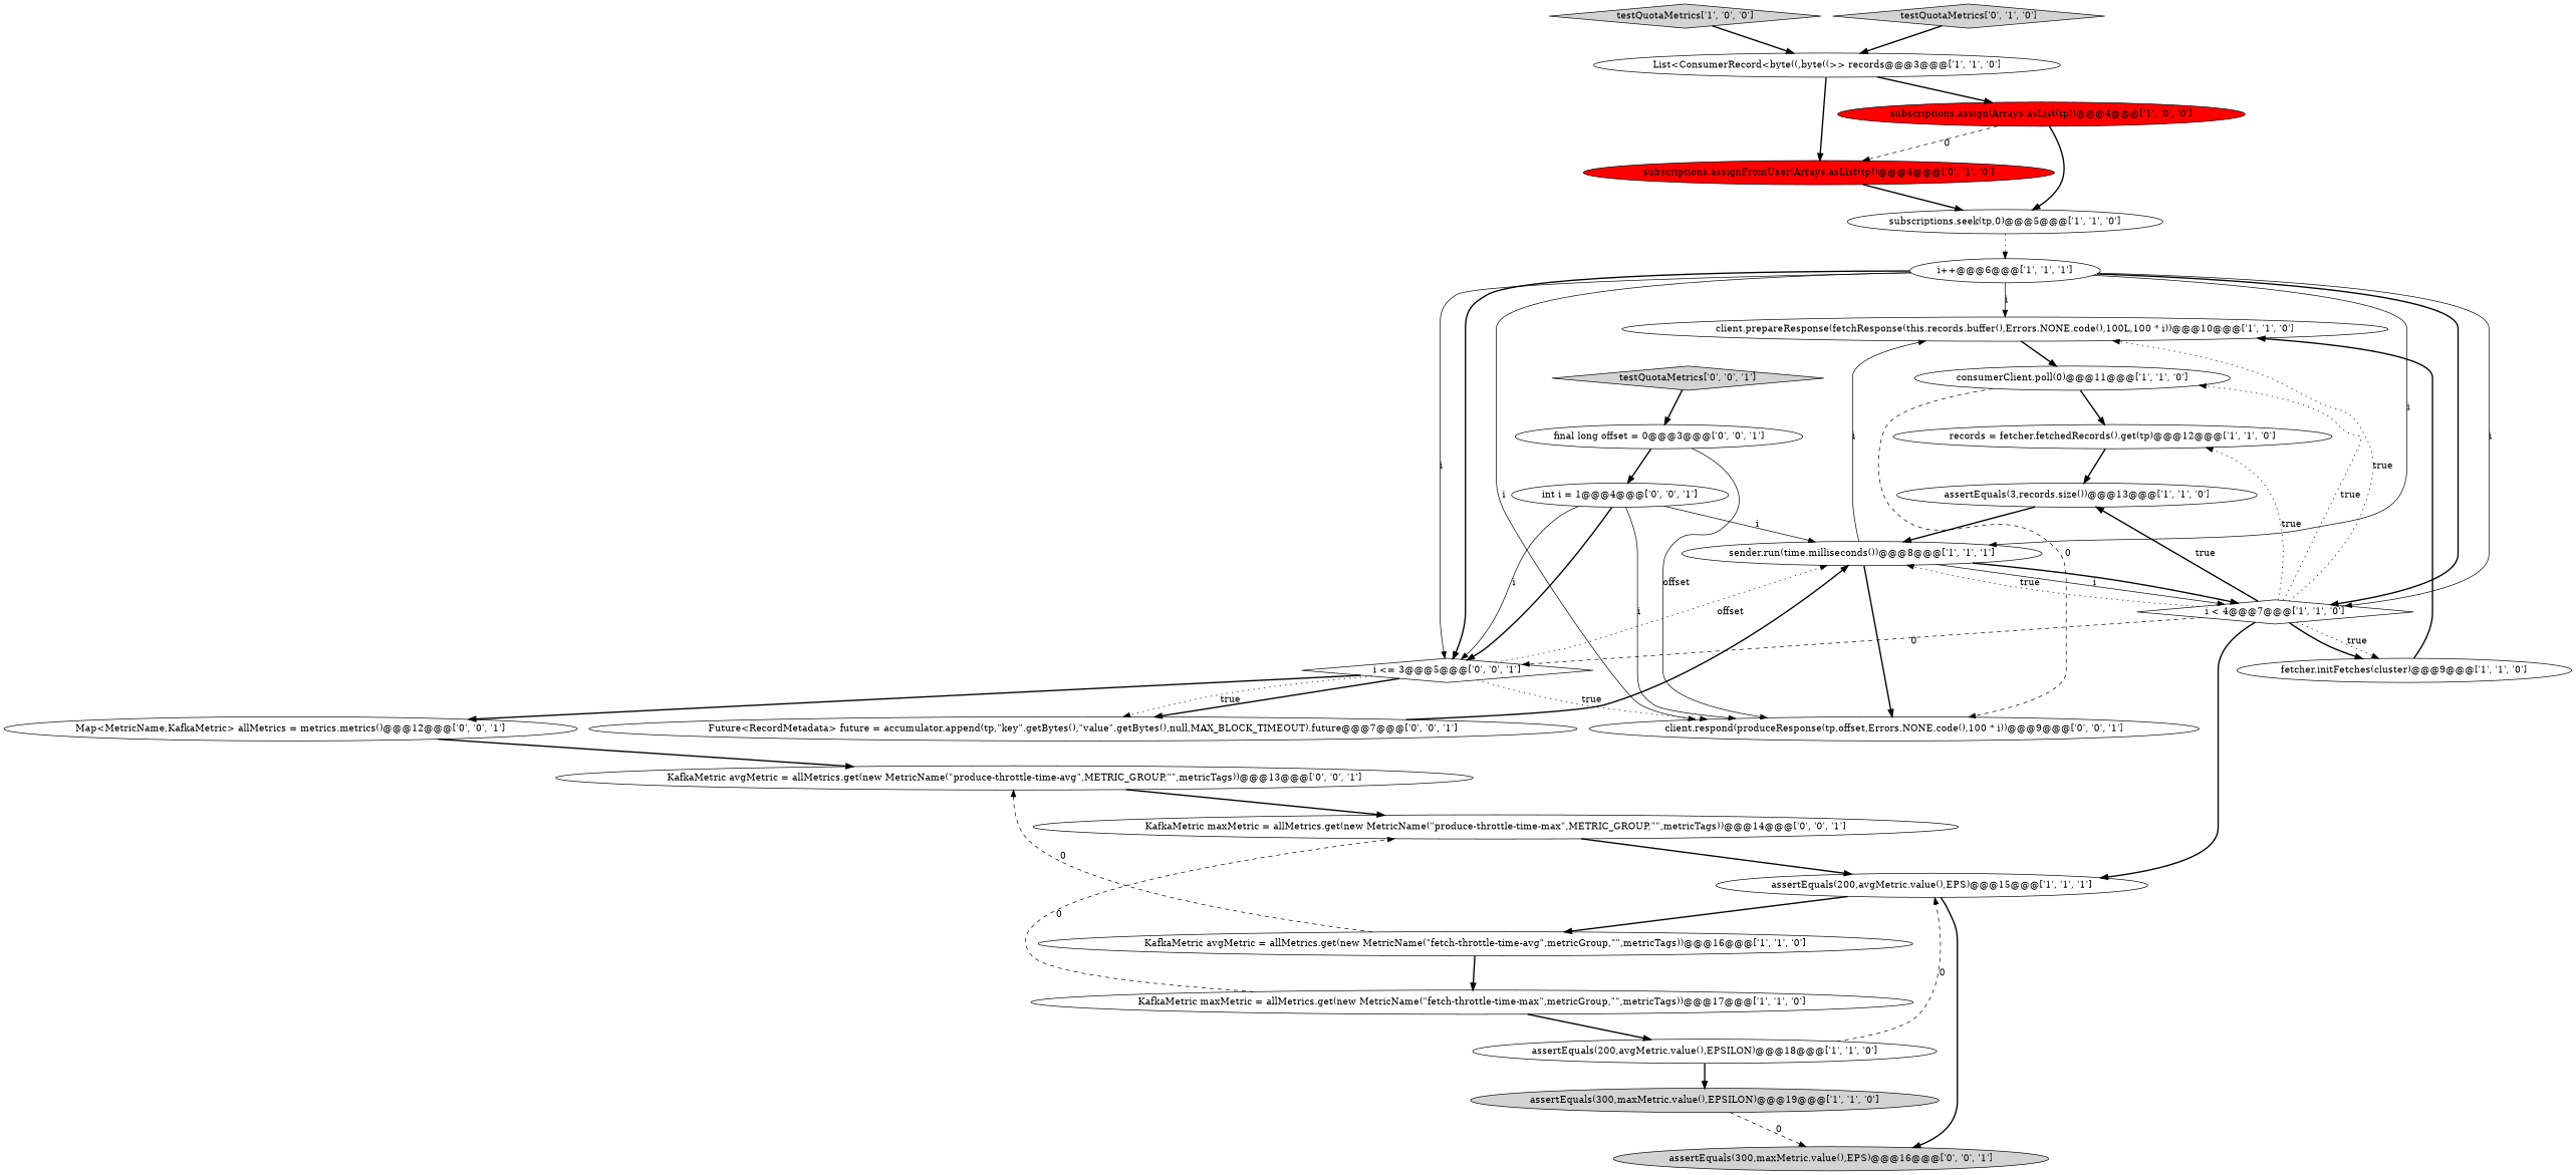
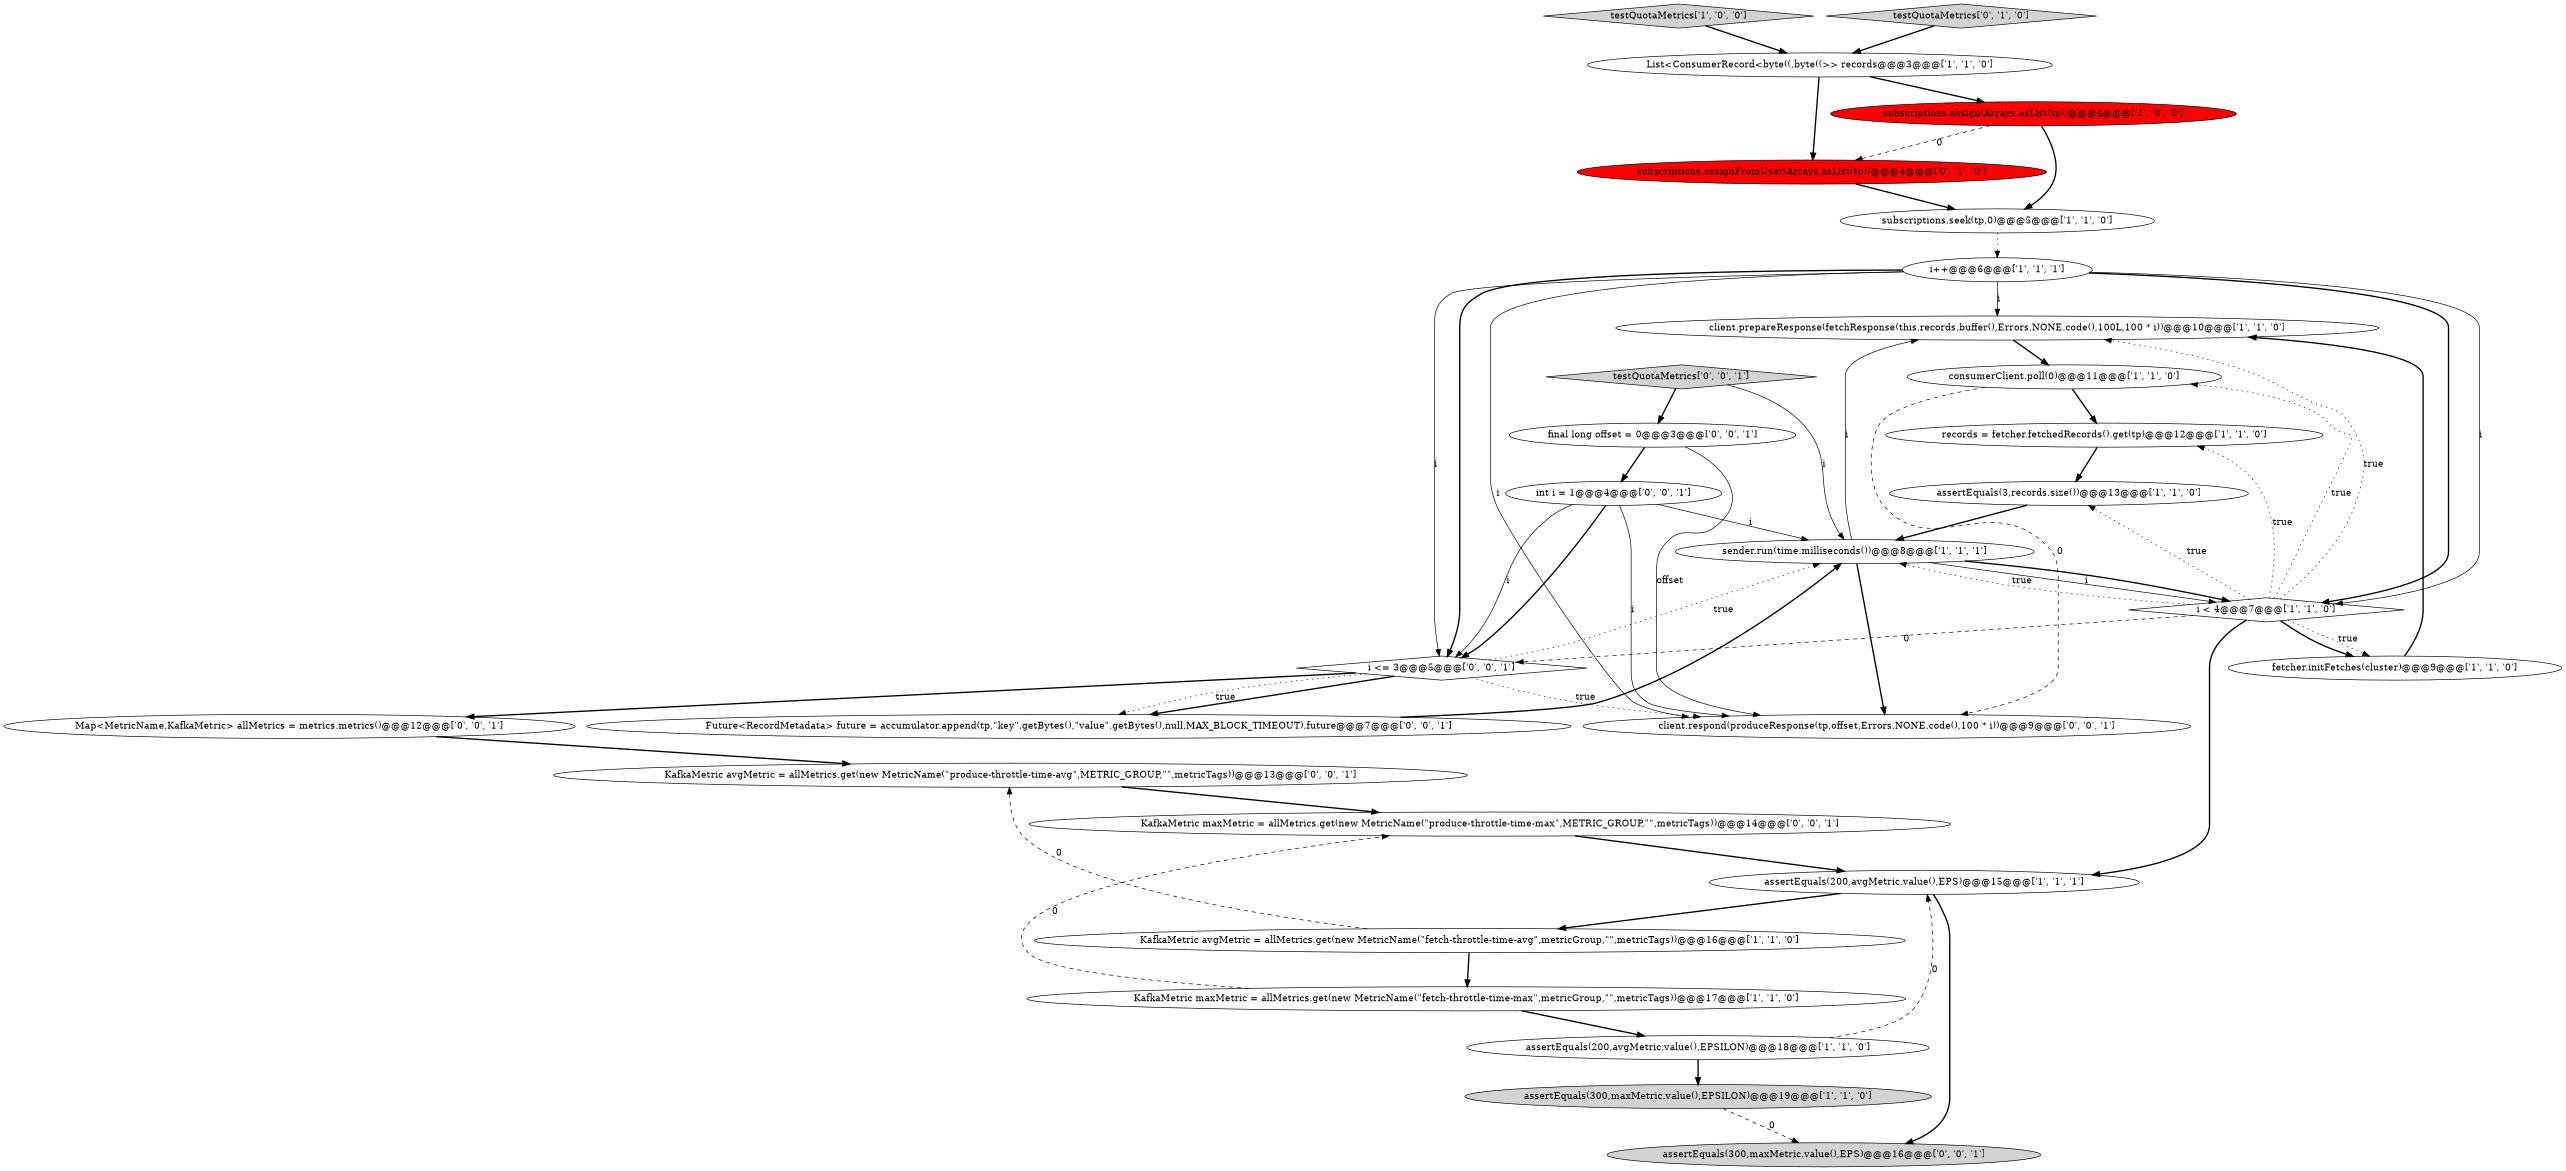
  digraph {
    node [fillcolor=white shape=ellipse style=filled]
    edge [style=bold]
    n1 [fillcolor=lightgray label="testQuotaMetrics['1', '0', '0']" shape=diamond]
    n2 [label="List<ConsumerRecord<byte((,byte((>> records@@@3@@@['1', '1', '0']"]
    n3 [fillcolor=red label="subscriptions.assignFromUser(Arrays.asList(tp))@@@4@@@['0', '1', '0']"]
    n4 [fillcolor=red label="subscriptions.assign(Arrays.asList(tp))@@@4@@@['1', '0', '0']"]
    n5 [label="fetcher.initFetches(cluster)@@@9@@@['1', '1', '0']"]
    n6 [label="client.prepareResponse(fetchResponse(this.records.buffer(),Errors.NONE.code(),100L,100 * i))@@@10@@@['1', '1', '0']"]
    n7 [label="consumerClient.poll(0)@@@11@@@['1', '1', '0']"]
    n8 [label="assertEquals(200,avgMetric.value(),EPSILON)@@@18@@@['1', '1', '0']"]
    n9 [fillcolor=lightgray label="assertEquals(300,maxMetric.value(),EPSILON)@@@19@@@['1', '1', '0']"]
    n10 [label="assertEquals(200,avgMetric.value(),EPS)@@@15@@@['1', '1', '1']"]
    n11 [fillcolor=lightgray label="assertEquals(300,maxMetric.value(),EPS)@@@16@@@['0', '0', '1']"]
    n12 [label="KafkaMetric avgMetric = allMetrics.get(new MetricName(\"fetch-throttle-time-avg\",metricGroup,\"\",metricTags))@@@16@@@['1', '1', '0']"]
    n13 [label="KafkaMetric maxMetric = allMetrics.get(new MetricName(\"fetch-throttle-time-max\",metricGroup,\"\",metricTags))@@@17@@@['1', '1', '0']"]
    n14 [label="KafkaMetric maxMetric = allMetrics.get(new MetricName(\"produce-throttle-time-max\",METRIC_GROUP,\"\",metricTags))@@@14@@@['0', '0', '1']"]
    n15 [fillcolor=lightgray label="testQuotaMetrics['0', '0', '1']" shape=diamond]
    n16 [label="final long offset = 0@@@3@@@['0', '0', '1']"]
    n17 [label="client.respond(produceResponse(tp,offset,Errors.NONE.code(),100 * i))@@@9@@@['0', '0', '1']"]
    n18 [label="int i = 1@@@4@@@['0', '0', '1']"]
    n19 [label="KafkaMetric avgMetric = allMetrics.get(new MetricName(\"produce-throttle-time-avg\",METRIC_GROUP,\"\",metricTags))@@@13@@@['0', '0', '1']"]
    n20 [fillcolor=lightgray label="testQuotaMetrics['0', '1', '0']" shape=diamond]
    n21 [label="subscriptions.seek(tp,0)@@@5@@@['1', '1', '0']"]
    n22 [label="i++@@@6@@@['1', '1', '1']"]
    n23 [label="sender.run(time.milliseconds())@@@8@@@['1', '1', '1']"]
    n24 [label="i < 4@@@7@@@['1', '1', '0']" shape=diamond]
    n25 [label="i <= 3@@@5@@@['0', '0', '1']" shape=diamond]
    n26 [label="records = fetcher.fetchedRecords().get(tp)@@@12@@@['1', '1', '0']"]
    n27 [label="assertEquals(3,records.size())@@@13@@@['1', '1', '0']"]
    n28 [label="Future<RecordMetadata> future = accumulator.append(tp,\"key\".getBytes(),\"value\".getBytes(),null,MAX_BLOCK_TIMEOUT).future@@@7@@@['0', '0', '1']"]
    n29 [label="Map<MetricName,KafkaMetric> allMetrics = metrics.metrics()@@@12@@@['0', '0', '1']"]
    n1 -> n2
    n2 -> n3
    n2 -> n4
    n3 -> n21
    n4 -> n3 [label=0 style=dashed]
    n4 -> n21
    n5 -> n6
    n6 -> n7
    n7 -> n17 [label=0 style=dashed]
    n7 -> n26
    n8 -> n9
    n8 -> n10 [label=0 style=dashed]
    n9 -> n11 [label=0 style=dashed]
    n10 -> n11
    n10 -> n12
    n12 -> n13
    n12 -> n19 [label=0 style=dashed]
    n13 -> n8
    n13 -> n14 [label=0 style=dashed]
    n14 -> n10
    n15 -> n16
    n16 -> n17 [label=offset style=solid]
    n16 -> n18
    n18 -> n17 [label=i style=solid]
    n18 -> n23 [label=i style=solid]
    n18 -> n25 [label=i style=solid]
    n18 -> n25
    n19 -> n14
    n20 -> n2
    n21 -> n22 [style=dotted]
    n22 -> n6 [label=i style=solid]
    n22 -> n17 [label=i style=solid]
-   n22 -> n23 [label=i style=solid]
+   n15 -> n23 [label=i style=solid]
    n22 -> n24
    n22 -> n24 [label=i style=solid]
    n22 -> n25 [label=i style=solid]
    n22 -> n25
    n23 -> n6 [label=i style=solid]
    n23 -> n17
    n23 -> n24 [label=i style=solid]
    n23 -> n24
    n24 -> n5 [label=true style=dotted]
    n24 -> n5
    n24 -> n6 [label=true style=dotted]
    n24 -> n7 [label=true style=dotted]
    n24 -> n10
    n24 -> n23 [label=true style=dotted]
    n24 -> n25 [label=0 style=dashed]
    n24 -> n26 [label=true style=dotted]
-   n24 -> n27 [label=true]
+   n24 -> n27 [label=true style=dotted]
    n25 -> n17 [label=true style=dotted]
-   n25 -> n23 [label=offset style=dotted]
+   n25 -> n23 [label=true style=dotted]
    n25 -> n28
    n25 -> n28 [label=true style=dotted]
    n25 -> n29
    n26 -> n27
    n27 -> n23
    n28 -> n23
    n29 -> n19
  }
